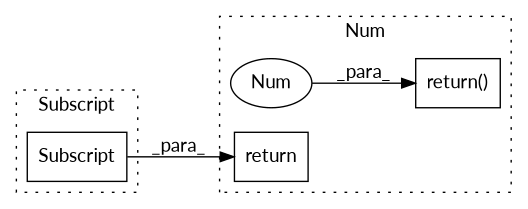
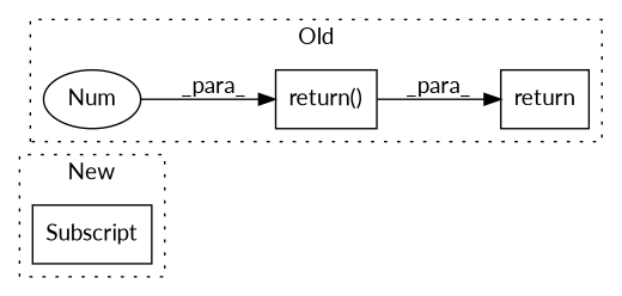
  digraph {
    fontname=Lato
    rankdir=LR
    node [fontname=Lato shape=box]
    edge [fontname=Lato]
    n1 [a=63 l="27,0" label=Subscript s="5483,0"]
    n2 [a=75 l="7,1" label="return()" s="4508,4525"]
    n3 [a=76 l=4 label=Num s=4521 shape=ellipse]
    n4 [a=93 l=7 label=return s=5643]
    subgraph cluster_1 {
-     label=Subscript
+     label=New
      style=dotted
      n1
    }
    subgraph cluster_2 {
-     label=Num
+     label=Old
      style=dotted
      n2
      n3
      n4
    }
-   n1 -> n4 [label=_para_]
+   n2 -> n4 [label=_para_]
    n3 -> n2 [label=_para_]
  }
